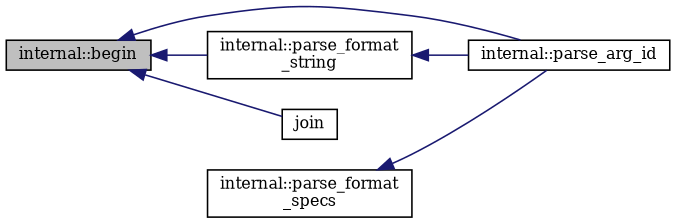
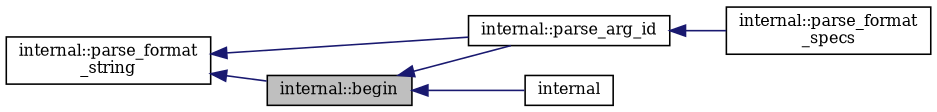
  digraph {
    fontname="DejaVu Serif"
    rankdir=LR
    node [color=black fillcolor=white fontname="DejaVu Serif" fontsize=10 shape=record style=filled]
    edge [color=midnightblue dir=back fontname="DejaVu Serif" fontsize=10 labelfontname=Helvetica labelfontsize=10 style=solid]
    n1 [fillcolor=grey75 fontcolor=black height=0.2 label="internal::begin" width=0.4]
    n2 [height=0.2 label="internal::parse_arg_id" width=0.4]
    n3 [height=0.2 label="internal::parse_format\l_string" width=0.4]
-   n4 [height=0.2 label=join width=0.4]
+   n4 [height=0.2 label=internal width=0.4]
    n5 [height=0.2 label="internal::parse_format\l_specs" width=0.4]
    n1 -> n2
-   n1 -> n3
+   n3 -> n1
    n1 -> n4
-   n5 -> n2
+   n2 -> n5
    n3 -> n2
  }
